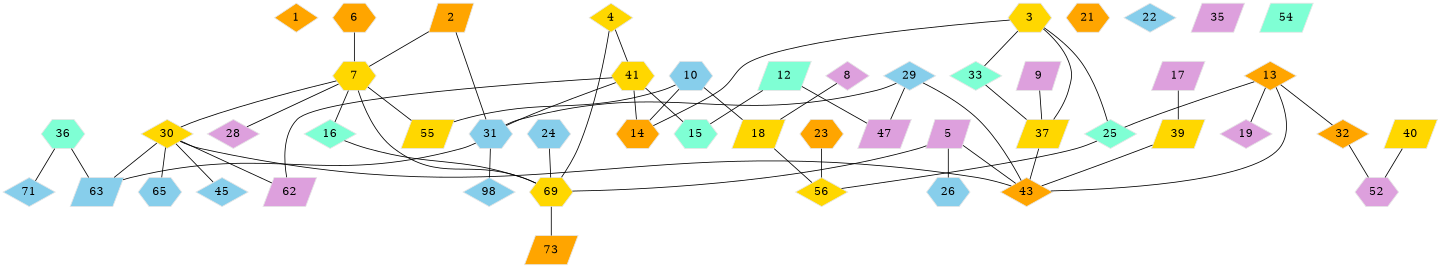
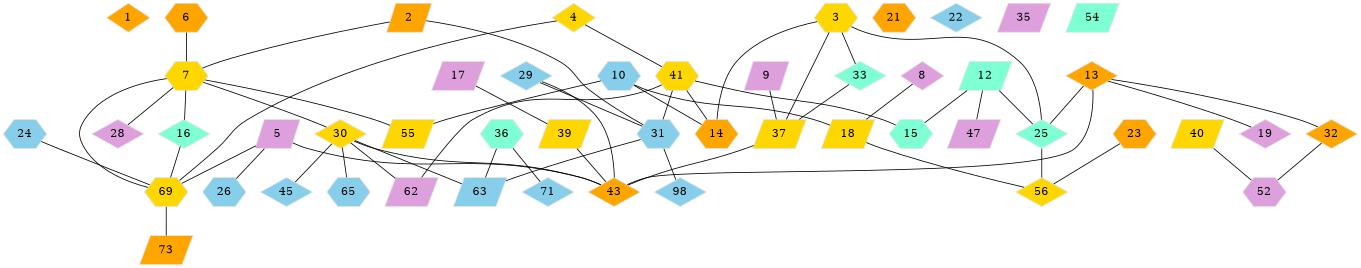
  graph {
    node [color=gray90 fillcolor=gold shape=diamond style=filled]
    1 [fillcolor=orange]
    2 [fillcolor=orange shape=parallelogram super="+34"]
    7 [shape=hexagon super="+74"]
    31 [fillcolor=skyblue shape=hexagon super="+50"]
    69 [shape=hexagon super="+70"]
    16 [fillcolor=aquamarine super="+27"]
    28 [fillcolor=plum]
    30 [super="+61"]
    55 [shape=parallelogram]
    63 [fillcolor=skyblue shape=parallelogram]
    n11 [fillcolor=skyblue label=98]
    3 [shape=hexagon super="+49"]
    14 [fillcolor=orange shape=hexagon super="+76"]
    25 [fillcolor=aquamarine super="+59"]
    33 [fillcolor=aquamarine super="+48"]
    37 [shape=parallelogram super="+58"]
    56 [super="+64"]
    43 [fillcolor=orange super="+79"]
    4 [super="+67"]
    n20 [label=41 shape=hexagon super="+66"]
    15 [fillcolor=aquamarine shape=hexagon]
    62 [fillcolor=plum shape=parallelogram]
    73 [fillcolor=orange shape=parallelogram]
    5 [fillcolor=plum shape=parallelogram super="+57"]
    26 [fillcolor=skyblue shape=hexagon super="+44"]
    6 [fillcolor=orange shape=hexagon]
    45 [fillcolor=skyblue]
    65 [fillcolor=skyblue shape=hexagon super="+75"]
    18 [shape=parallelogram super="+77"]
    8 [fillcolor=plum]
    9 [fillcolor=plum shape=parallelogram]
    10 [fillcolor=skyblue shape=hexagon super="+20"]
    12 [fillcolor=aquamarine shape=parallelogram super="+78"]
    47 [fillcolor=plum shape=parallelogram]
    13 [fillcolor=orange super="+68"]
    19 [fillcolor=plum]
    32 [fillcolor=orange]
    52 [fillcolor=plum shape=hexagon super="+53"]
    17 [fillcolor=plum shape=parallelogram super="+41"]
    39 [shape=parallelogram super="+42"]
    21 [fillcolor=orange shape=hexagon super="+72"]
    22 [fillcolor=skyblue]
    23 [fillcolor=orange shape=hexagon]
    24 [fillcolor=skyblue shape=hexagon]
    29 [fillcolor=skyblue super="+51"]
    35 [fillcolor=plum shape=parallelogram super="+60"]
    36 [fillcolor=aquamarine shape=hexagon super="+46"]
    71 [fillcolor=skyblue]
    40 [shape=parallelogram]
    54 [fillcolor=aquamarine shape=parallelogram]
    2 -- 7
    2 -- 31
    7 -- 69
    7 -- 16
    7 -- 28
    7 -- 30
    7 -- 55
    31 -- 63
    31 -- n11
    69 -- 73
    16 -- 69
    30 -- 63
    30 -- 43
    30 -- 62
    30 -- 45
    30 -- 65
    3 -- 14
    3 -- 25
    3 -- 33
    3 -- 37
    25 -- 56
    33 -- 37
    37 -- 43
    4 -- 69
    4 -- n20
    n20 -- 31
    n20 -- 14
    n20 -- 15
    n20 -- 62
    5 -- 69
    5 -- 43
    5 -- 26
    6 -- 7
    18 -- 56
    8 -- 18
    9 -- 37
    10 -- 55
    10 -- 14
    10 -- 18
+   12 -- 25
    12 -- 15
    12 -- 47
    13 -- 25
    13 -- 43
    13 -- 19
    13 -- 32
    32 -- 52
    17 -- 39
    39 -- 43
    23 -- 56
    24 -- 69
    29 -- 31
    29 -- 43
-   29 -- 47
    36 -- 63
    36 -- 71
    40 -- 52
  }
